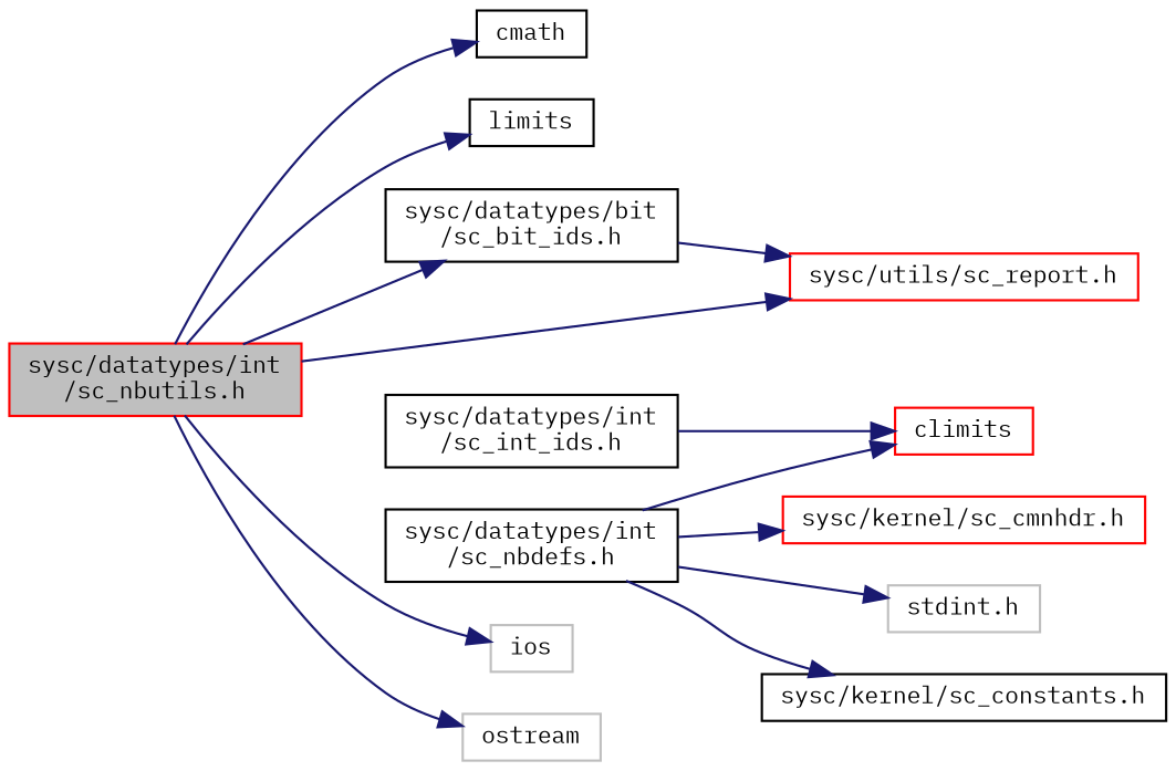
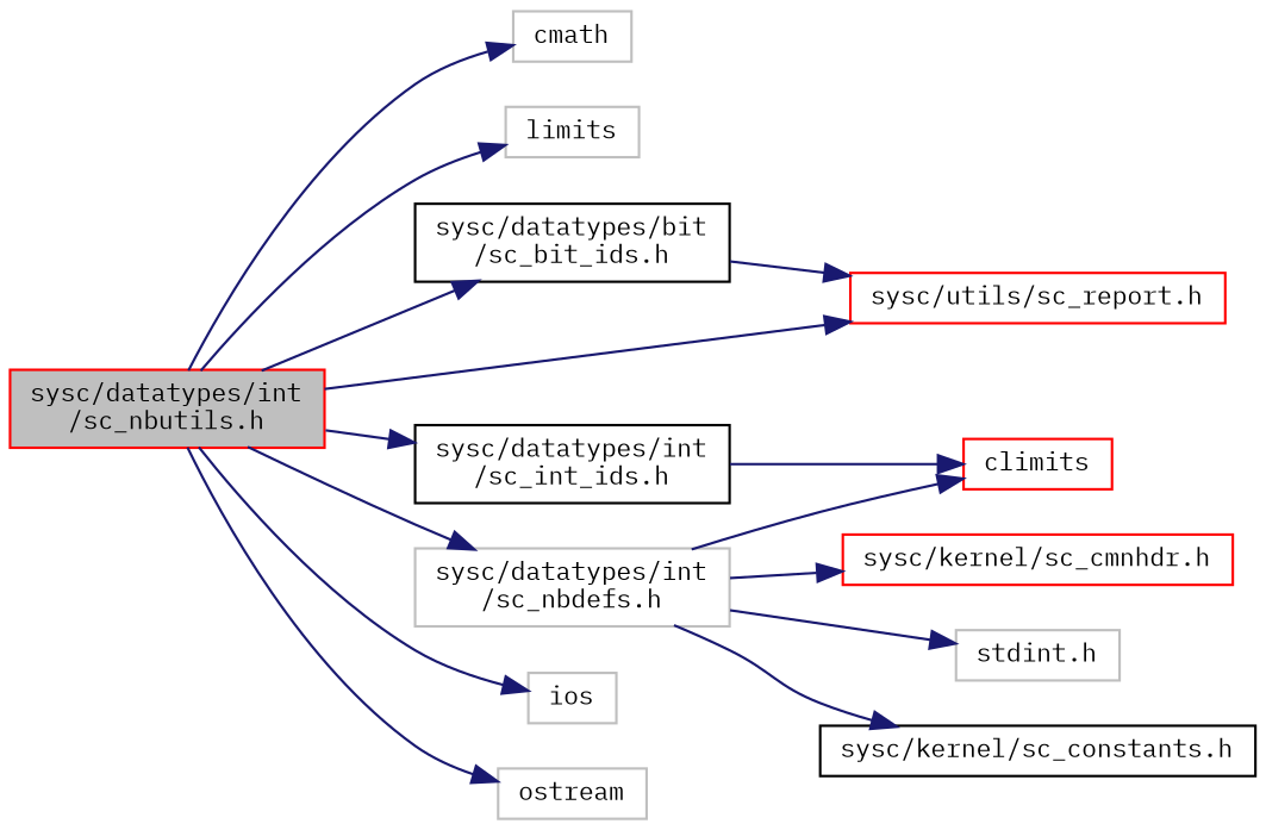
  digraph {
    fontname="IBM Plex Mono"
    rankdir=LR
    node [color=grey75 fillcolor=white fontname="IBM Plex Mono" fontsize=10 shape=record style=filled]
    edge [color=midnightblue fontname="IBM Plex Mono" fontsize=10 labelfontname=FreeSans labelfontsize=10 style=solid]
    n1 [color=red fillcolor=grey75 fontcolor=black height=0.2 label="sysc/datatypes/int\l/sc_nbutils.h" width=0.4]
-   n2 [color=black height=0.2 label=cmath width=0.4]
-   n3 [color=black height=0.2 label=limits width=0.4]
+   n2 [height=0.2 label=cmath width=0.4]
+   n3 [height=0.2 label=limits width=0.4]
    n4 [color=black height=0.2 label="sysc/datatypes/bit\l/sc_bit_ids.h" width=0.4]
    n5 [color=red height=0.2 label="sysc/utils/sc_report.h" width=0.4]
    n6 [color=black height=0.2 label="sysc/datatypes/int\l/sc_int_ids.h" width=0.4]
-   n7 [color=black height=0.2 label="sysc/datatypes/int\l/sc_nbdefs.h" width=0.4]
+   n7 [height=0.2 label="sysc/datatypes/int\l/sc_nbdefs.h" width=0.4]
    n8 [height=0.2 label=ios width=0.4]
    n9 [height=0.2 label=ostream width=0.4]
    n10 [color=red height=0.2 label=climits width=0.4]
    n11 [color=red height=0.2 label="sysc/kernel/sc_cmnhdr.h" width=0.4]
    n12 [height=0.2 label="stdint.h" width=0.4]
    n13 [color=black height=0.2 label="sysc/kernel/sc_constants.h" width=0.4]
    n1 -> n2
    n1 -> n3
    n1 -> n4
    n1 -> n5
+   n1 -> n6
+   n1 -> n7
    n1 -> n8
    n1 -> n9
    n4 -> n5
    n6 -> n10
    n7 -> n10
    n7 -> n11
    n7 -> n12
    n7 -> n13
  }
